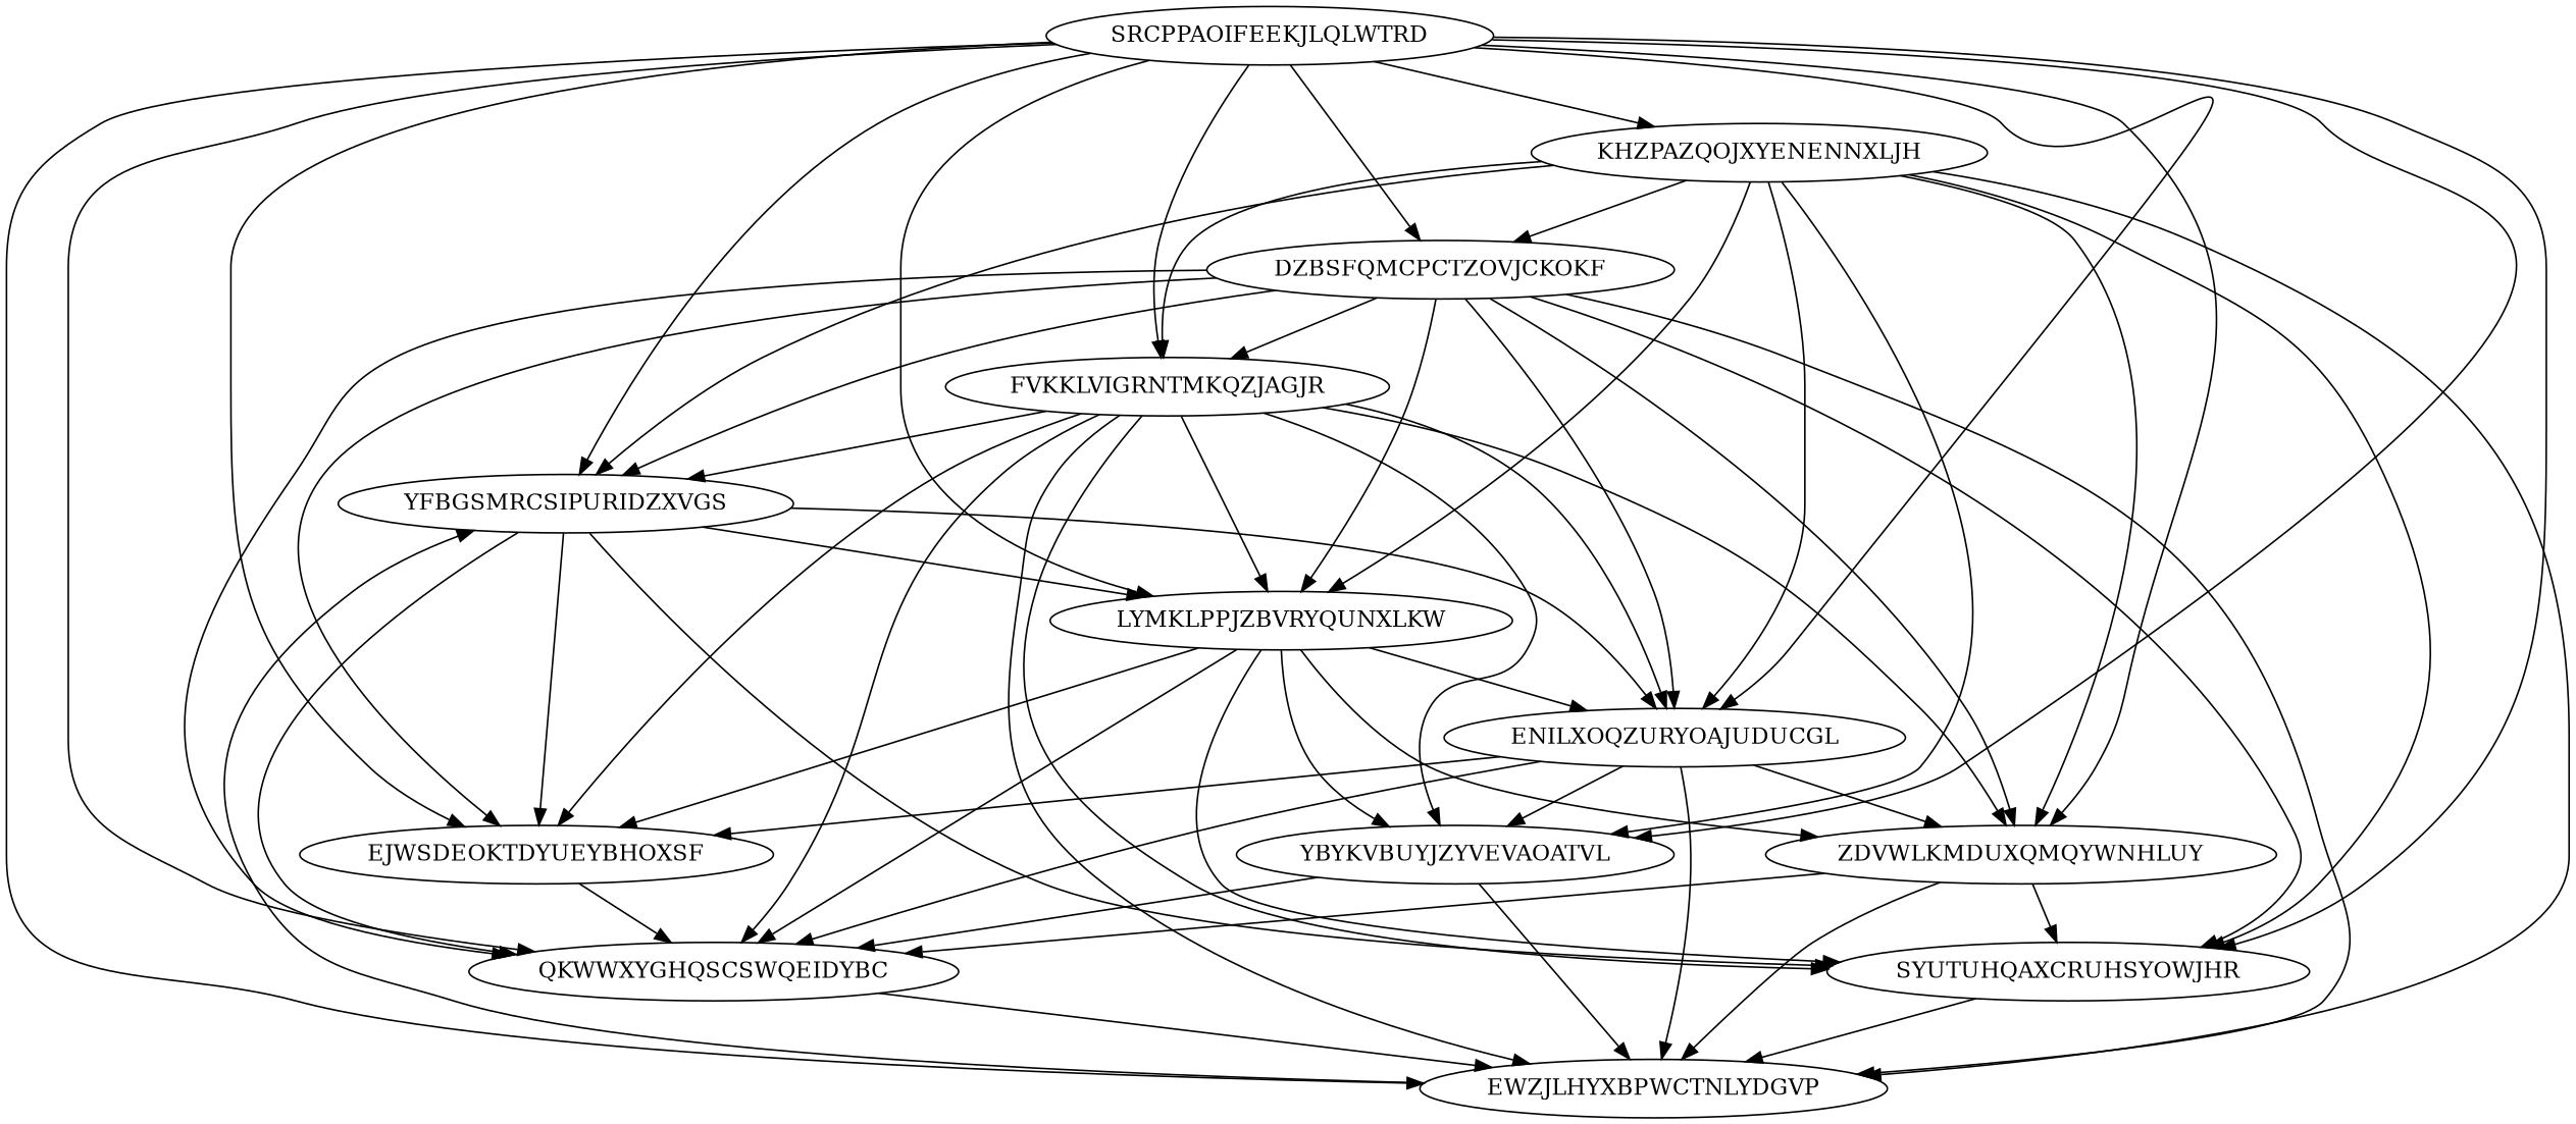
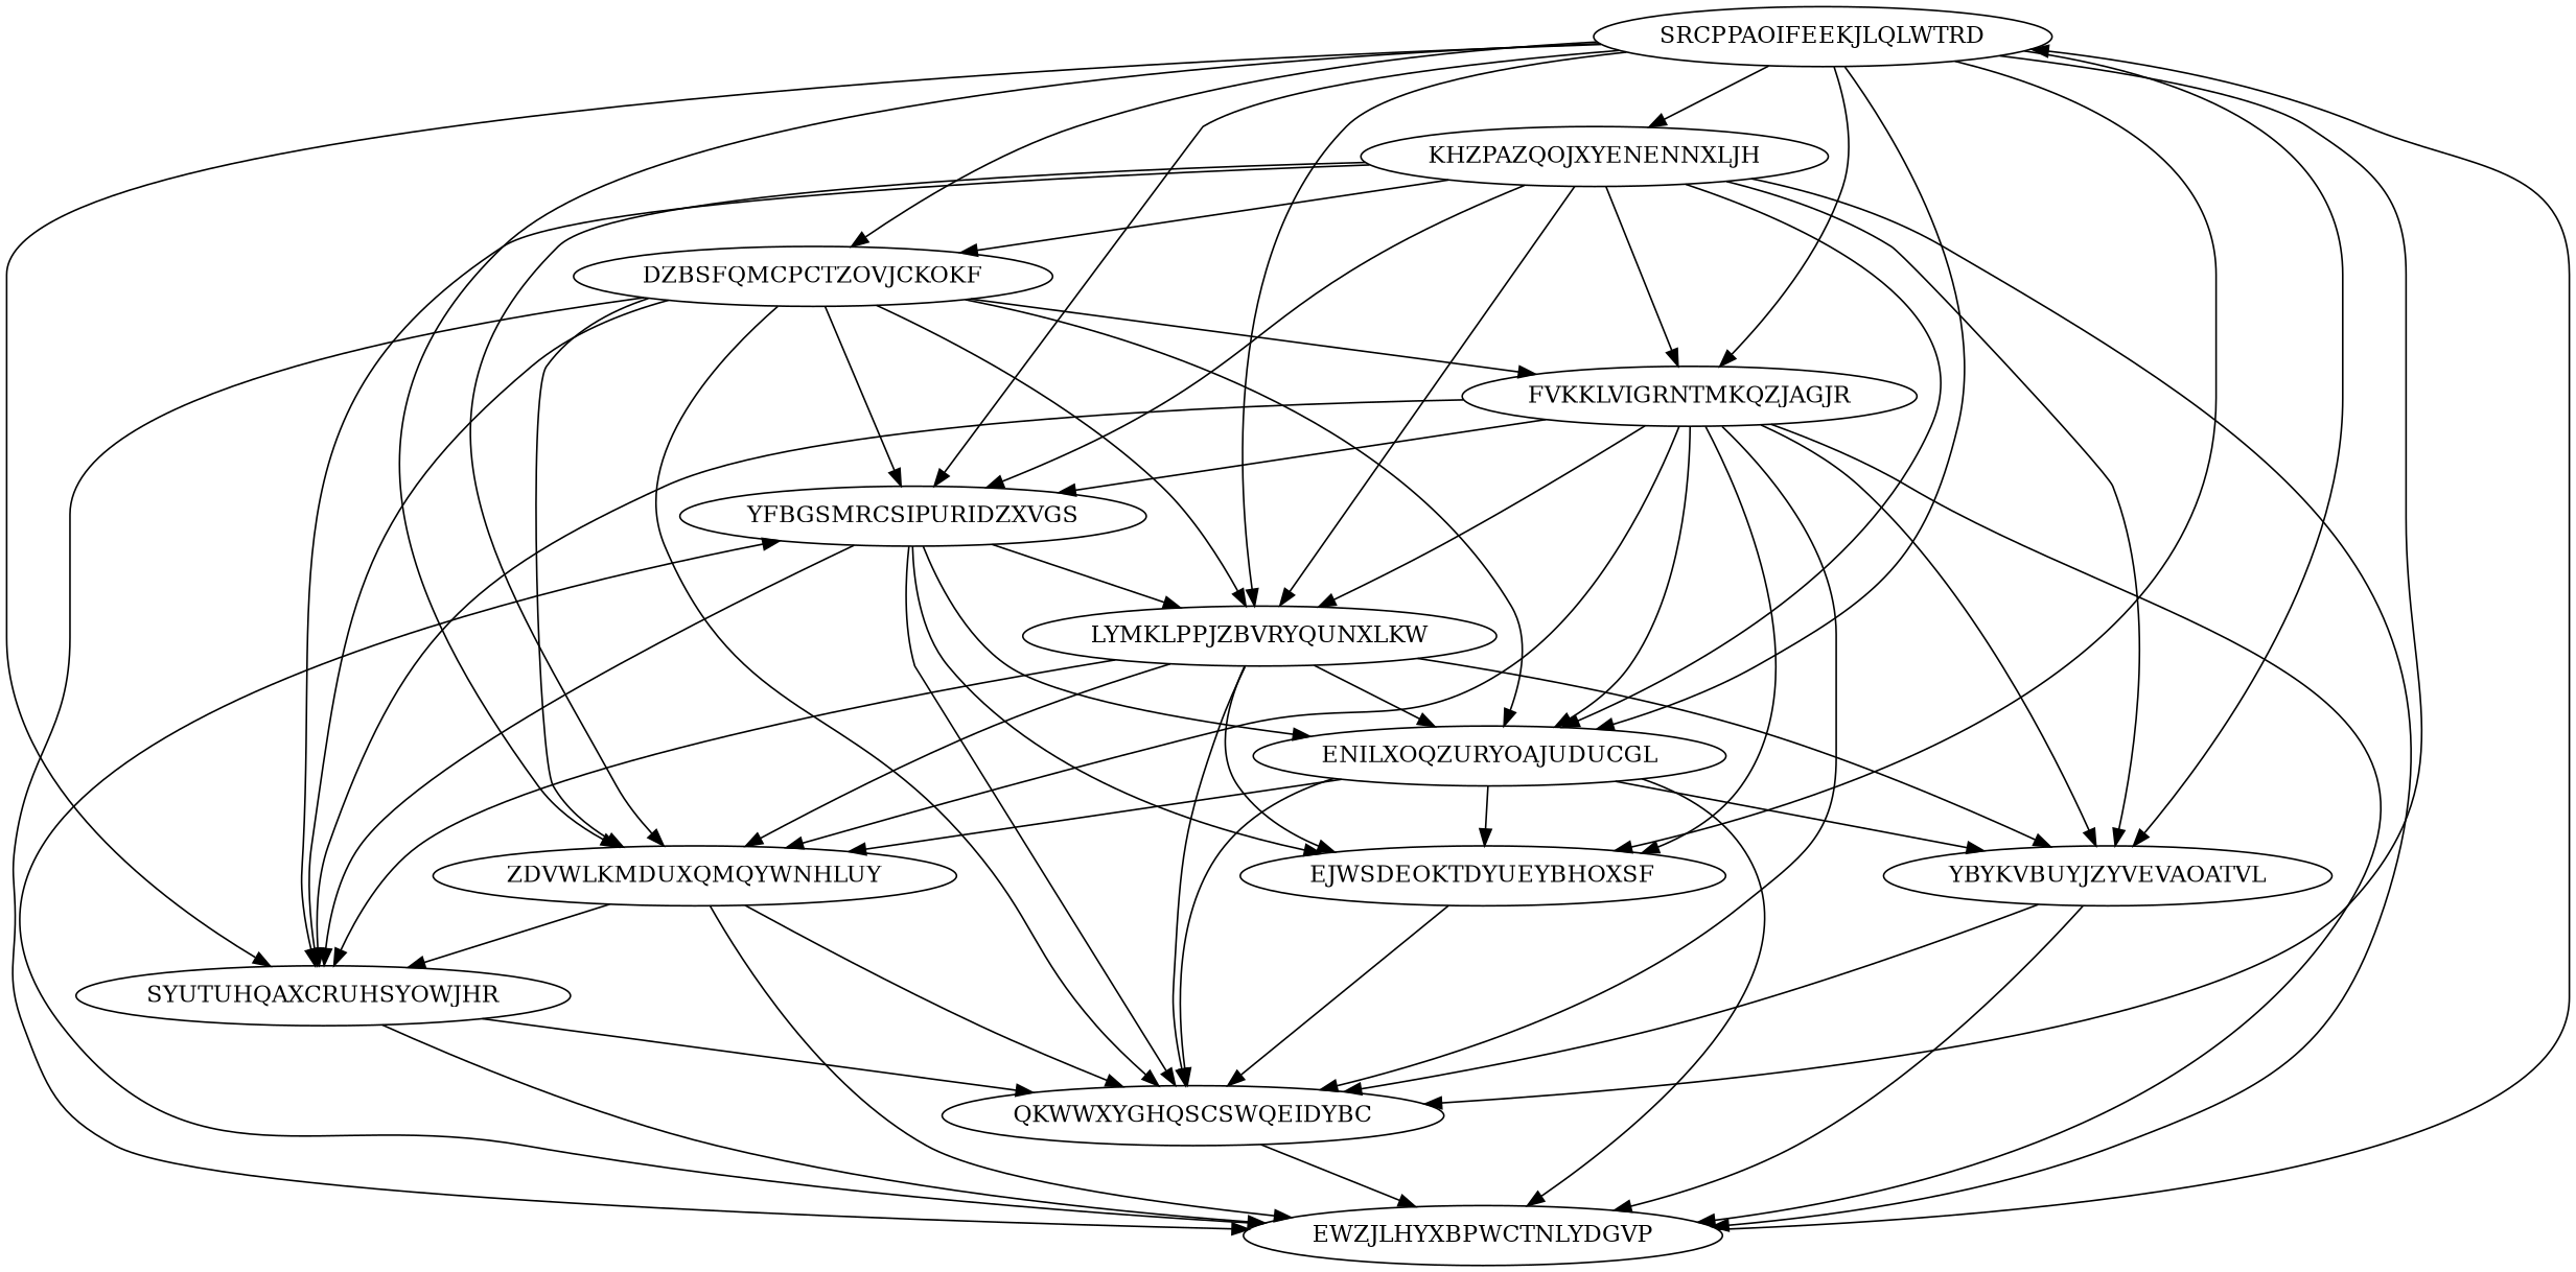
  digraph {
    node [Weight=12]
    edge [Weight=10]
    SRCPPAOIFEEKJLQLWTRD [Weight=20]
    KHZPAZQOJXYENENNXLJH [Weight=10]
    DZBSFQMCPCTZOVJCKOKF [Weight=14]
    FVKKLVIGRNTMKQZJAGJR [Weight=14]
    YFBGSMRCSIPURIDZXVGS
    ENILXOQZURYOAJUDUCGL
    LYMKLPPJZBVRYQUNXLKW [Weight=11]
    EJWSDEOKTDYUEYBHOXSF [Weight=16]
    YBYKVBUYJZYVEVAOATVL [Weight=19]
    ZDVWLKMDUXQMQYWNHLUY [Weight=19]
    SYUTUHQAXCRUHSYOWJHR [Weight=17]
    QKWWXYGHQSCSWQEIDYBC [Weight=15]
    EWZJLHYXBPWCTNLYDGVP
    SRCPPAOIFEEKJLQLWTRD -> KHZPAZQOJXYENENNXLJH [Weight=17]
    SRCPPAOIFEEKJLQLWTRD -> DZBSFQMCPCTZOVJCKOKF [Weight=14]
    SRCPPAOIFEEKJLQLWTRD -> FVKKLVIGRNTMKQZJAGJR [Weight=18]
    SRCPPAOIFEEKJLQLWTRD -> YFBGSMRCSIPURIDZXVGS [Weight=16]
    SRCPPAOIFEEKJLQLWTRD -> ENILXOQZURYOAJUDUCGL [Weight=11]
    SRCPPAOIFEEKJLQLWTRD -> LYMKLPPJZBVRYQUNXLKW [Weight=15]
    SRCPPAOIFEEKJLQLWTRD -> EJWSDEOKTDYUEYBHOXSF [Weight=12]
    SRCPPAOIFEEKJLQLWTRD -> YBYKVBUYJZYVEVAOATVL [Weight=20]
    SRCPPAOIFEEKJLQLWTRD -> ZDVWLKMDUXQMQYWNHLUY [Weight=12]
    SRCPPAOIFEEKJLQLWTRD -> SYUTUHQAXCRUHSYOWJHR [Weight=17]
    SRCPPAOIFEEKJLQLWTRD -> QKWWXYGHQSCSWQEIDYBC [Weight=16]
-   SRCPPAOIFEEKJLQLWTRD -> EWZJLHYXBPWCTNLYDGVP
+   EWZJLHYXBPWCTNLYDGVP -> SRCPPAOIFEEKJLQLWTRD
    KHZPAZQOJXYENENNXLJH -> DZBSFQMCPCTZOVJCKOKF
    KHZPAZQOJXYENENNXLJH -> FVKKLVIGRNTMKQZJAGJR [Weight=19]
    KHZPAZQOJXYENENNXLJH -> YFBGSMRCSIPURIDZXVGS [Weight=20]
    KHZPAZQOJXYENENNXLJH -> ENILXOQZURYOAJUDUCGL [Weight=12]
    KHZPAZQOJXYENENNXLJH -> LYMKLPPJZBVRYQUNXLKW [Weight=20]
    KHZPAZQOJXYENENNXLJH -> YBYKVBUYJZYVEVAOATVL [Weight=15]
    KHZPAZQOJXYENENNXLJH -> ZDVWLKMDUXQMQYWNHLUY [Weight=20]
    KHZPAZQOJXYENENNXLJH -> SYUTUHQAXCRUHSYOWJHR [Weight=13]
    KHZPAZQOJXYENENNXLJH -> EWZJLHYXBPWCTNLYDGVP
    DZBSFQMCPCTZOVJCKOKF -> FVKKLVIGRNTMKQZJAGJR [Weight=15]
    DZBSFQMCPCTZOVJCKOKF -> YFBGSMRCSIPURIDZXVGS [Weight=16]
    DZBSFQMCPCTZOVJCKOKF -> ENILXOQZURYOAJUDUCGL [Weight=18]
    DZBSFQMCPCTZOVJCKOKF -> LYMKLPPJZBVRYQUNXLKW [Weight=14]
-   DZBSFQMCPCTZOVJCKOKF -> EJWSDEOKTDYUEYBHOXSF [Weight=20]
    DZBSFQMCPCTZOVJCKOKF -> ZDVWLKMDUXQMQYWNHLUY [Weight=15]
    DZBSFQMCPCTZOVJCKOKF -> SYUTUHQAXCRUHSYOWJHR [Weight=13]
    DZBSFQMCPCTZOVJCKOKF -> QKWWXYGHQSCSWQEIDYBC [Weight=11]
    DZBSFQMCPCTZOVJCKOKF -> EWZJLHYXBPWCTNLYDGVP [Weight=16]
    FVKKLVIGRNTMKQZJAGJR -> YFBGSMRCSIPURIDZXVGS [Weight=16]
    FVKKLVIGRNTMKQZJAGJR -> ENILXOQZURYOAJUDUCGL
    FVKKLVIGRNTMKQZJAGJR -> LYMKLPPJZBVRYQUNXLKW [Weight=12]
    FVKKLVIGRNTMKQZJAGJR -> EJWSDEOKTDYUEYBHOXSF [Weight=16]
    FVKKLVIGRNTMKQZJAGJR -> YBYKVBUYJZYVEVAOATVL [Weight=12]
    FVKKLVIGRNTMKQZJAGJR -> ZDVWLKMDUXQMQYWNHLUY
    FVKKLVIGRNTMKQZJAGJR -> SYUTUHQAXCRUHSYOWJHR
    FVKKLVIGRNTMKQZJAGJR -> QKWWXYGHQSCSWQEIDYBC
    FVKKLVIGRNTMKQZJAGJR -> EWZJLHYXBPWCTNLYDGVP [Weight=15]
    YFBGSMRCSIPURIDZXVGS -> ENILXOQZURYOAJUDUCGL
    YFBGSMRCSIPURIDZXVGS -> LYMKLPPJZBVRYQUNXLKW [Weight=19]
    YFBGSMRCSIPURIDZXVGS -> EJWSDEOKTDYUEYBHOXSF
    YFBGSMRCSIPURIDZXVGS -> SYUTUHQAXCRUHSYOWJHR [Weight=20]
    YFBGSMRCSIPURIDZXVGS -> QKWWXYGHQSCSWQEIDYBC [Weight=17]
    ENILXOQZURYOAJUDUCGL -> EJWSDEOKTDYUEYBHOXSF [Weight=18]
    ENILXOQZURYOAJUDUCGL -> YBYKVBUYJZYVEVAOATVL [Weight=15]
    ENILXOQZURYOAJUDUCGL -> ZDVWLKMDUXQMQYWNHLUY [Weight=15]
    ENILXOQZURYOAJUDUCGL -> QKWWXYGHQSCSWQEIDYBC [Weight=18]
    ENILXOQZURYOAJUDUCGL -> EWZJLHYXBPWCTNLYDGVP [Weight=14]
    LYMKLPPJZBVRYQUNXLKW -> ENILXOQZURYOAJUDUCGL
    LYMKLPPJZBVRYQUNXLKW -> EJWSDEOKTDYUEYBHOXSF [Weight=15]
    LYMKLPPJZBVRYQUNXLKW -> YBYKVBUYJZYVEVAOATVL [Weight=20]
    LYMKLPPJZBVRYQUNXLKW -> ZDVWLKMDUXQMQYWNHLUY [Weight=18]
    LYMKLPPJZBVRYQUNXLKW -> SYUTUHQAXCRUHSYOWJHR [Weight=12]
    LYMKLPPJZBVRYQUNXLKW -> QKWWXYGHQSCSWQEIDYBC [Weight=18]
    EJWSDEOKTDYUEYBHOXSF -> QKWWXYGHQSCSWQEIDYBC [Weight=13]
    YBYKVBUYJZYVEVAOATVL -> QKWWXYGHQSCSWQEIDYBC [Weight=13]
    YBYKVBUYJZYVEVAOATVL -> EWZJLHYXBPWCTNLYDGVP [Weight=15]
    ZDVWLKMDUXQMQYWNHLUY -> SYUTUHQAXCRUHSYOWJHR [Weight=14]
    ZDVWLKMDUXQMQYWNHLUY -> QKWWXYGHQSCSWQEIDYBC [Weight=11]
    ZDVWLKMDUXQMQYWNHLUY -> EWZJLHYXBPWCTNLYDGVP [Weight=18]
+   SYUTUHQAXCRUHSYOWJHR -> QKWWXYGHQSCSWQEIDYBC [Weight=12]
    SYUTUHQAXCRUHSYOWJHR -> EWZJLHYXBPWCTNLYDGVP [Weight=18]
    QKWWXYGHQSCSWQEIDYBC -> EWZJLHYXBPWCTNLYDGVP [Weight=17]
    EWZJLHYXBPWCTNLYDGVP -> YFBGSMRCSIPURIDZXVGS [Weight=12]
  }
